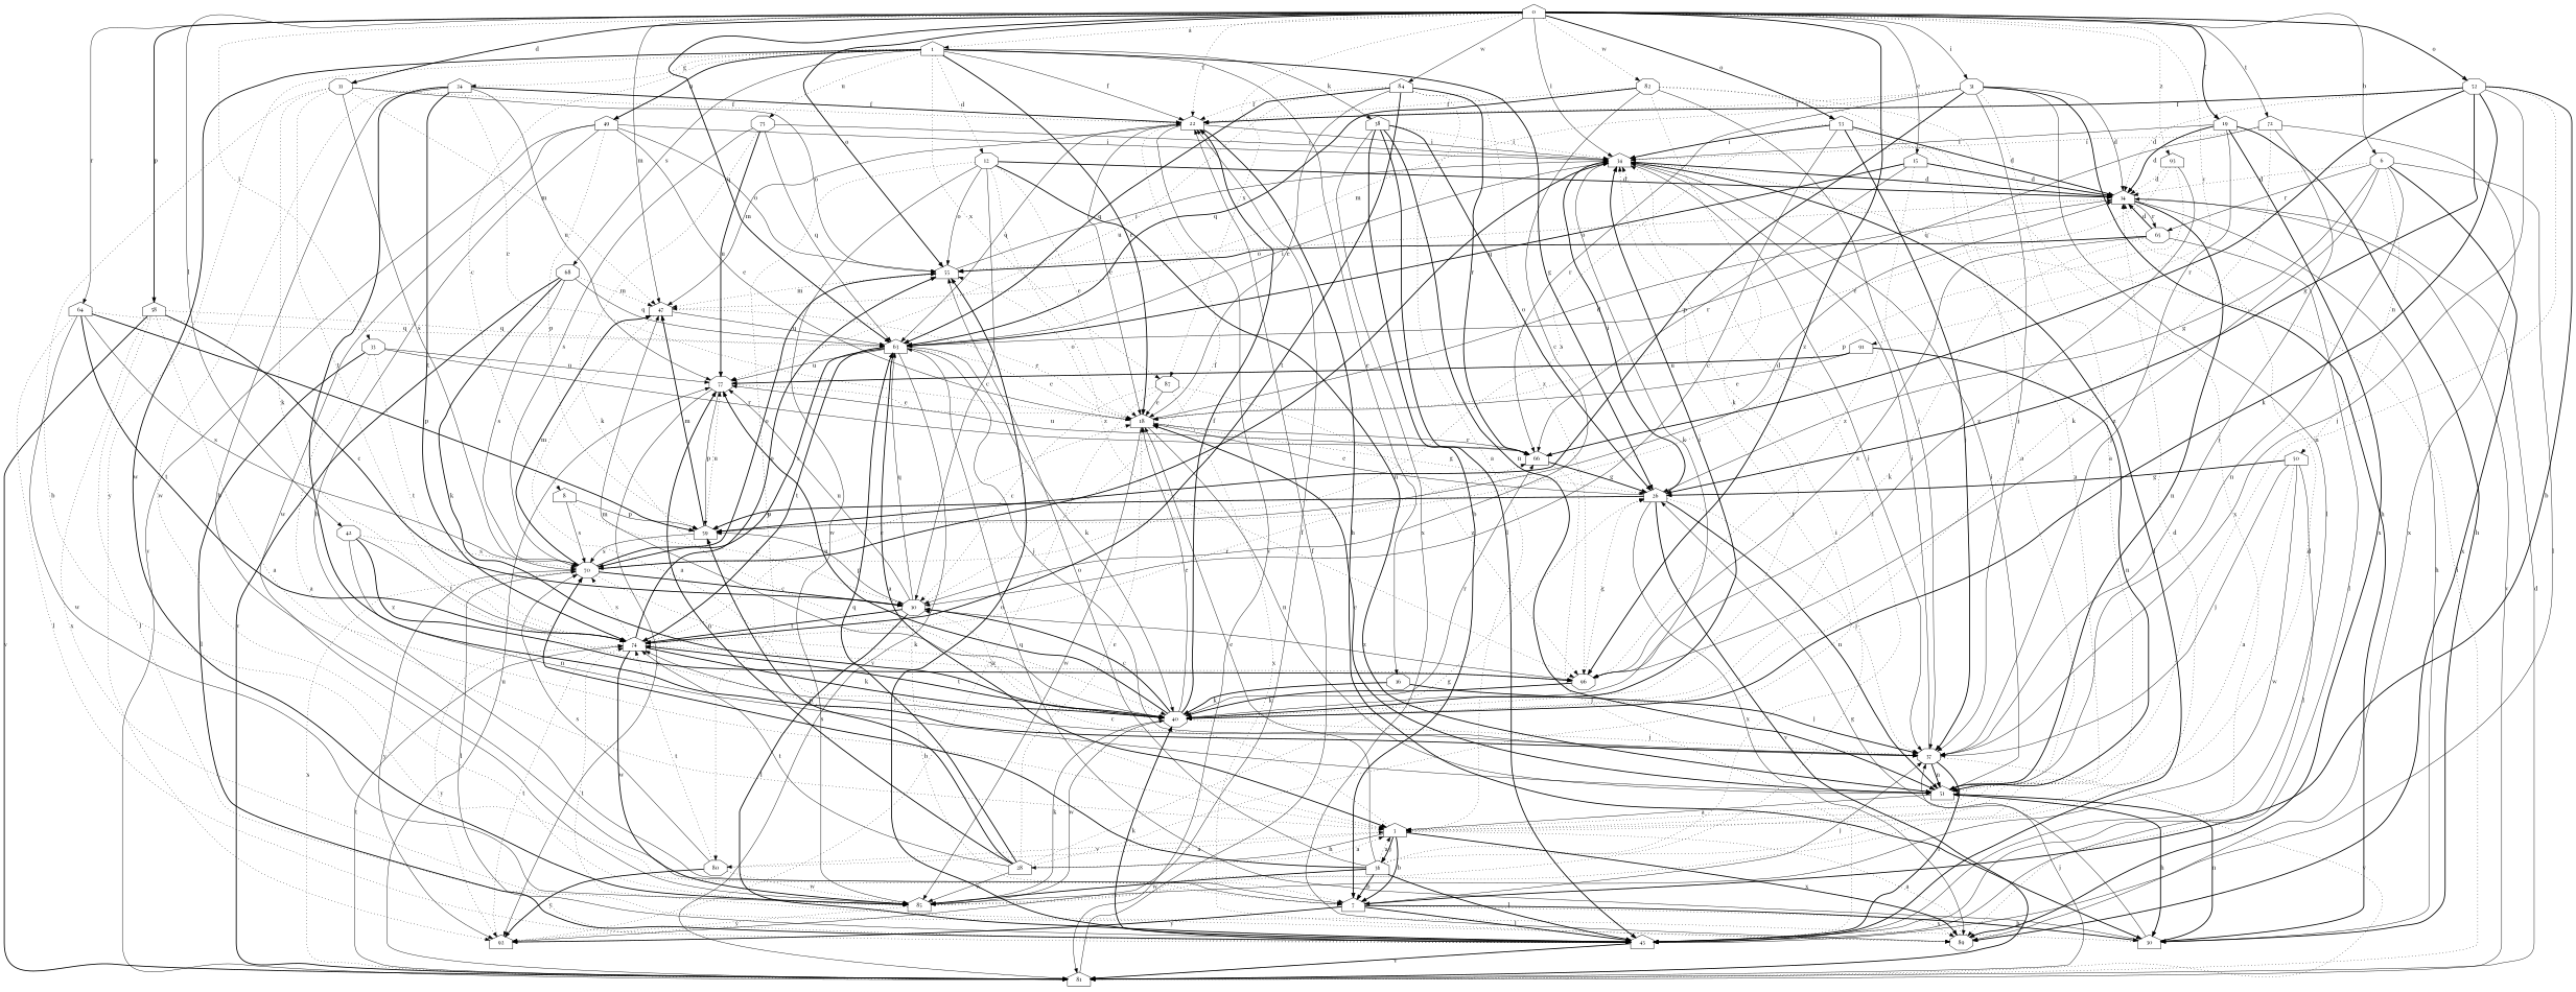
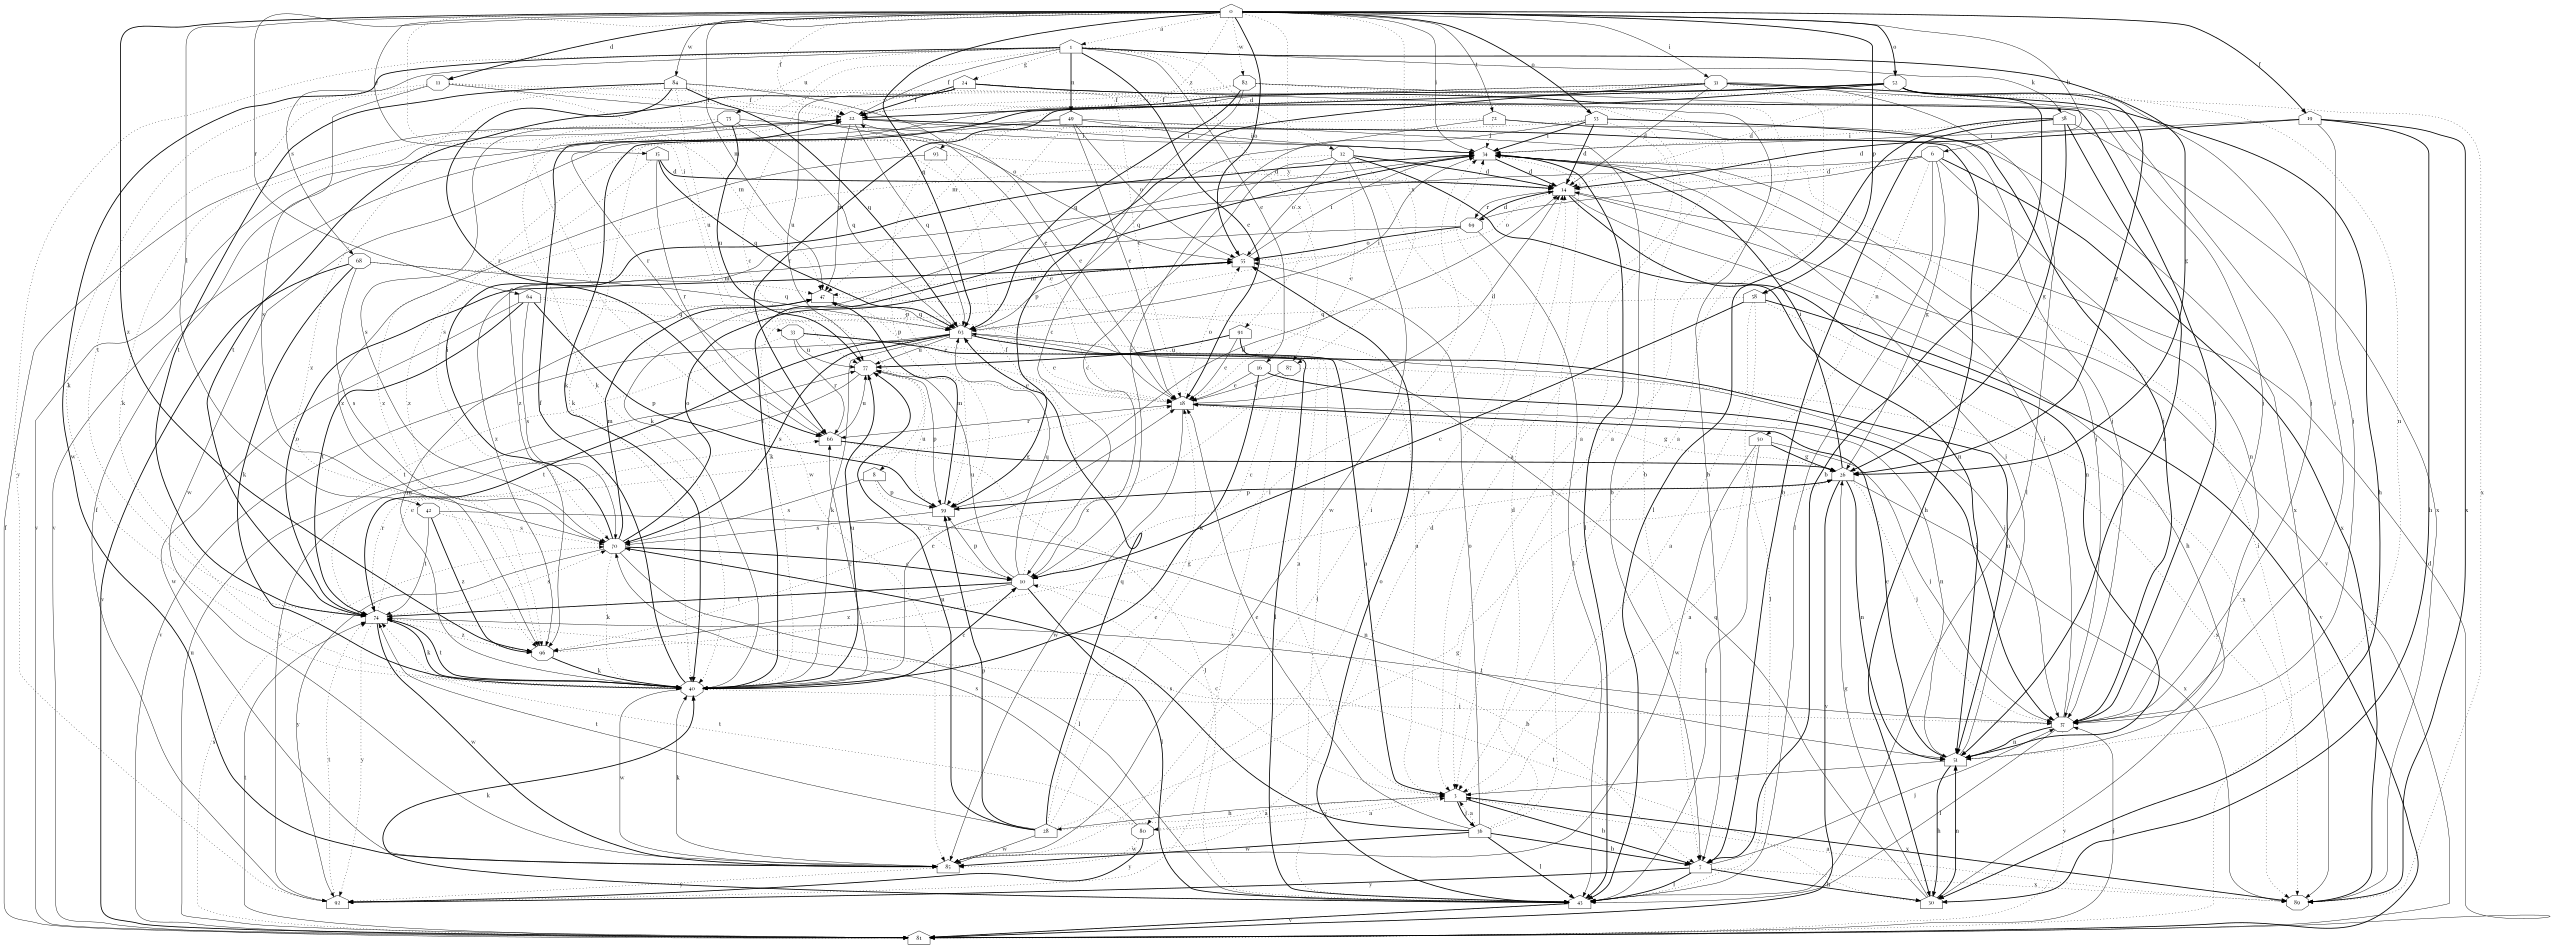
  strict digraph {
    fontname="Playfair Display"
    node [fontname="Playfair Display" shape=house]
    edge [fontname="Playfair Display" style=solid]
    0
    1
    6 [shape=octagon]
    11 [shape=octagon]
    15
    19
    22
    31 [shape=octagon]
    33 [shape=octagon]
    34
    42 [shape=octagon]
    47
    52 [shape=octagon]
    53
    55
    58
    63
    64
    72
    82 [shape=octagon]
    84
    87 [shape=octagon]
    91
    93
    96 [shape=octagon]
    8
    12 [shape=octagon]
    16 [shape=octagon]
    18
    24
    26
    38
    49
    68 [shape=octagon]
    75 [shape=octagon]
    85
    92
    89 [shape=octagon]
    14
    43
    50
    51
-   65 [shape=octagon]
+   65 [shape=octagon label=69]
    7
    70 [shape=octagon]
    74
    40 [shape=octagon]
    66
    30
    37 [shape=octagon]
    81
    3
    59
    77 [shape=octagon]
    10 [shape=octagon]
    80 [shape=octagon]
    28
    36
    0 -> 1 [label=a style=dotted]
    0 -> 6 [label=b]
    0 -> 11 [label=d style=bold]
    0 -> 15 [label=e]
    0 -> 19 [label=f style=bold]
    0 -> 22 [label=f style=dotted]
    0 -> 31 [label=i]
    0 -> 33 [label=i style=dotted]
    0 -> 34 [label=i]
    0 -> 42 [label=l]
    0 -> 47 [label=m]
    0 -> 52 [label=o style=bold]
    0 -> 53 [label=o style=bold]
    0 -> 55 [label=o style=bold]
    0 -> 58 [label=p style=bold]
    0 -> 63 [label=q style=bold]
    0 -> 64 [label=r]
    0 -> 72 [label=t]
    0 -> 82 [label=w style=dotted]
    0 -> 84 [label=w]
    0 -> 87 [label=x style=dotted]
    0 -> 91 [label=y style=dotted]
    0 -> 93 [label=z style=dotted]
    0 -> 96 [label=z style=bold]
    1 -> 22 [label=f]
    1 -> 87 [label=x style=dotted]
    1 -> 8 [label=c style=dotted]
    1 -> 12 [label=d style=dotted]
    1 -> 16 [label=e]
    1 -> 18 [label=e style=bold]
    1 -> 24 [label=g style=dotted]
    1 -> 26 [label=g style=bold]
    1 -> 38 [label=k]
    1 -> 49 [label=n style=bold]
    1 -> 68 [label=s]
    1 -> 75 [label=u style=dotted]
    1 -> 85 [label=w style=bold]
    1 -> 92 [label=y style=dotted]
    6 -> 96 [label=z]
    6 -> 26 [label=g]
    6 -> 89 [label=x style=bold]
    6 -> 14 [label=d style=dotted]
    6 -> 43 [label=l]
    6 -> 50 [label=n style=dotted]
    6 -> 51 [label=n]
    6 -> 65 [label=r]
    11 -> 22 [label=f style=dotted]
    11 -> 47 [label=m style=dotted]
    11 -> 55 [label=o]
    11 -> 7 [label=b style=dotted]
    11 -> 70 [label=s]
    11 -> 74 [label=t style=dotted]
    11 -> 40 [label=k style=dotted]
    15 -> 63 [label=q style=bold]
    15 -> 96 [label=z style=dotted]
    15 -> 14 [label=d style=bold]
    15 -> 66 [label=r]
    19 -> 34 [label=i]
    19 -> 89 [label=x style=bold]
    19 -> 14 [label=d style=bold]
    19 -> 30 [label=h style=bold]
    19 -> 37 [label=j]
    22 -> 34 [label=i]
    22 -> 47 [label=m]
    22 -> 63 [label=q]
    22 -> 18 [label=e]
    22 -> 30 [label=h style=bold]
    22 -> 81 [label=v]
    31 -> 22 [label=f style=dotted]
    31 -> 47 [label=m style=dotted]
    31 -> 14 [label=d]
    31 -> 43 [label=l]
    31 -> 66 [label=r]
    31 -> 30 [label=h style=bold]
    31 -> 37 [label=j]
    31 -> 3 [label=a style=dotted]
    31 -> 59 [label=p style=bold]
    33 -> 43 [label=l style=bold]
    33 -> 74 [label=t style=dotted]
    33 -> 66 [label=r]
    33 -> 3 [label=a style=dotted]
    33 -> 77 [label=u]
    34 -> 14 [label=d style=bold]
    34 -> 43 [label=l style=bold]
    34 -> 40 [label=k]
    34 -> 37 [label=j]
    42 -> 96 [label=z style=bold]
    42 -> 51 [label=n]
    42 -> 70 [label=s style=dotted]
    42 -> 74 [label=t]
    47 -> 63 [label=q]
    47 -> 18 [label=e style=dotted]
    47 -> 3 [label=a style=dotted]
    52 -> 22 [label=f style=bold]
    52 -> 26 [label=g style=bold]
    52 -> 14 [label=d style=dotted]
    52 -> 51 [label=n style=dotted]
    52 -> 7 [label=b style=bold]
    52 -> 40 [label=k style=bold]
    52 -> 66 [label=r style=bold]
    52 -> 37 [label=j]
    53 -> 34 [label=i style=bold]
    53 -> 14 [label=d style=bold]
    53 -> 70 [label=s style=dotted]
    53 -> 37 [label=j style=bold]
    53 -> 3 [label=a style=dotted]
    53 -> 10 [label=c]
    55 -> 34 [label=i]
    55 -> 47 [label=m style=dotted]
    58 -> 63 [label=q style=dotted]
    58 -> 89 [label=x style=dotted]
    58 -> 43 [label=l style=dotted]
    58 -> 81 [label=v style=bold]
    58 -> 3 [label=a style=dotted]
    58 -> 10 [label=c style=bold]
    63 -> 34 [label=i]
    63 -> 18 [label=e style=dotted]
    63 -> 70 [label=s style=bold]
    63 -> 74 [label=t style=bold]
    63 -> 40 [label=k]
    63 -> 37 [label=j]
    63 -> 81 [label=v]
    63 -> 3 [label=a style=bold]
    63 -> 77 [label=u]
    64 -> 63 [label=q style=dotted]
    64 -> 85 [label=w]
    64 -> 43 [label=l style=dotted]
    64 -> 70 [label=s]
    64 -> 74 [label=t style=bold]
    64 -> 59 [label=p style=bold]
    72 -> 34 [label=i style=dotted]
    72 -> 63 [label=q]
    72 -> 89 [label=x]
    72 -> 40 [label=k style=dotted]
    72 -> 37 [label=j]
    82 -> 22 [label=f style=dotted]
    82 -> 63 [label=q style=bold]
    82 -> 89 [label=x style=dotted]
    82 -> 40 [label=k style=dotted]
    82 -> 37 [label=j]
    82 -> 3 [label=a style=dotted]
    82 -> 10 [label=c]
    84 -> 22 [label=f style=dotted]
    84 -> 63 [label=q style=bold]
    84 -> 96 [label=z style=dotted]
    84 -> 18 [label=e]
    84 -> 74 [label=t style=bold]
    84 -> 66 [label=r style=bold]
    84 -> 3 [label=a style=dotted]
    84 -> 77 [label=u style=dotted]
    87 -> 96 [label=z style=dotted]
    87 -> 18 [label=e]
    87 -> 92 [label=y style=dotted]
    87 -> 89 [label=x style=dotted]
    87 -> 10 [label=c style=dotted]
    91 -> 18 [label=e]
    91 -> 51 [label=n style=bold]
    91 -> 77 [label=u style=bold]
    93 -> 96 [label=z]
    93 -> 18 [label=e style=dotted]
    93 -> 14 [label=d style=dotted]
    93 -> 59 [label=p style=dotted]
    96 -> 26 [label=g style=dotted]
    96 -> 40 [label=k style=bold]
    8 -> 70 [label=s]
    8 -> 59 [label=p]
    8 -> 10 [label=c style=dotted]
    12 -> 55 [label=o]
    12 -> 96 [label=z style=dotted]
    12 -> 18 [label=e style=dotted]
    12 -> 85 [label=w]
    12 -> 14 [label=d style=bold]
    12 -> 51 [label=n style=bold]
    12 -> 10 [label=c]
    12 -> 80 [label=v style=dotted]
    16 -> 40 [label=k style=bold]
    16 -> 37 [label=j style=bold]
    18 -> 55 [label=o style=dotted]
    18 -> 26 [label=g style=dotted]
    18 -> 85 [label=w]
    18 -> 14 [label=d]
    18 -> 51 [label=n]
    18 -> 66 [label=r]
    24 -> 22 [label=f style=bold]
    24 -> 18 [label=e style=dotted]
    24 -> 85 [label=w style=dotted]
    24 -> 7 [label=b]
    24 -> 74 [label=t style=bold]
    24 -> 37 [label=j style=bold]
    24 -> 77 [label=u]
    26 -> 34 [label=i style=bold]
-   26 -> 18 [label=e]
+   16 -> 18 [label=e]
    26 -> 89 [label=x]
    26 -> 51 [label=n style=bold]
    26 -> 37 [label=j style=dotted]
    26 -> 81 [label=v style=bold]
    26 -> 59 [label=p style=bold]
    38 -> 34 [label=i style=dotted]
-   38 -> 26 [label=o style=bold]
+   38 -> 26 [label=g style=bold]
    38 -> 89 [label=x]
    38 -> 43 [label=l style=bold]
    38 -> 51 [label=n style=bold]
    38 -> 7 [label=b style=bold]
    49 -> 34 [label=i]
    49 -> 55 [label=o]
    49 -> 18 [label=e]
    49 -> 85 [label=w]
    49 -> 7 [label=b]
    49 -> 81 [label=v]
    49 -> 59 [label=p style=dotted]
    68 -> 47 [label=m style=dotted]
    68 -> 63 [label=q]
    68 -> 70 [label=s]
    68 -> 40 [label=k style=bold]
    68 -> 81 [label=v style=bold]
    75 -> 34 [label=i]
    75 -> 63 [label=q]
    75 -> 70 [label=s]
    75 -> 40 [label=k style=dotted]
    75 -> 77 [label=u style=bold]
    85 -> 34 [label=i style=dotted]
    85 -> 92 [label=y style=dotted]
    85 -> 14 [label=d style=dotted]
    85 -> 40 [label=k]
    92 -> 22 [label=f]
    92 -> 74 [label=t style=dotted]
    89 -> 3 [label=a style=dotted]
    14 -> 55 [label=o style=dotted]
    14 -> 51 [label=n style=bold]
    14 -> 65 [label=r]
    14 -> 30 [label=h]
    14 -> 81 [label=v]
    43 -> 55 [label=o style=bold]
    43 -> 40 [label=k style=bold]
    43 -> 81 [label=v style=bold]
    50 -> 26 [label=g style=bold]
    50 -> 85 [label=w]
    50 -> 43 [label=l]
    50 -> 37 [label=j]
    50 -> 3 [label=a style=dotted]
    51 -> 34 [label=i]
    51 -> 18 [label=e style=bold]
    51 -> 30 [label=h style=bold]
    51 -> 3 [label=a]
    65 -> 55 [label=o style=bold]
    65 -> 96 [label=z]
    65 -> 14 [label=d style=bold]
    65 -> 43 [label=l]
    65 -> 40 [label=k style=dotted]
    7 -> 92 [label=y style=bold]
    7 -> 89 [label=x style=dotted]
    7 -> 43 [label=l style=bold]
    7 -> 30 [label=h style=bold]
    7 -> 37 [label=j]
    70 -> 34 [label=i style=bold]
    70 -> 47 [label=m style=bold]
    70 -> 55 [label=o style=bold]
    70 -> 92 [label=y]
    70 -> 43 [label=l]
    70 -> 40 [label=k style=dotted]
    70 -> 10 [label=c style=bold]
    74 -> 55 [label=o style=bold]
    74 -> 96 [label=z style=dotted]
    74 -> 18 [label=e style=dotted]
    74 -> 85 [label=w style=bold]
    74 -> 92 [label=y style=dotted]
    74 -> 70 [label=s style=dotted]
    74 -> 40 [label=k style=bold]
    74 -> 66 [label=r style=dotted]
    40 -> 22 [label=f style=bold]
    40 -> 34 [label=i style=bold]
    40 -> 47 [label=m]
    40 -> 18 [label=e]
    40 -> 85 [label=w]
    40 -> 74 [label=t style=bold]
    40 -> 66 [label=r]
    40 -> 37 [label=j style=dotted]
    40 -> 77 [label=u style=bold]
    40 -> 10 [label=c style=bold]
    66 -> 26 [label=g style=bold]
    66 -> 43 [label=l style=dotted]
    66 -> 77 [label=u]
    30 -> 63 [label=q]
    30 -> 26 [label=g]
    30 -> 51 [label=n style=bold]
    30 -> 74 [label=t style=dotted]
    37 -> 34 [label=i]
-   37 -> 43 [label=l style=bold]
+   37 -> 43 [label=l]
    37 -> 51 [label=n style=bold]
    37 -> 74 [label=t]
    37 -> 81 [label=v style=dotted]
    81 -> 22 [label=f]
    81 -> 34 [label=i style=dotted]
    81 -> 14 [label=d]
    81 -> 70 [label=s style=dotted]
    81 -> 74 [label=t]
    81 -> 37 [label=j]
    81 -> 77 [label=u]
    3 -> 89 [label=x style=bold]
    3 -> 7 [label=b style=bold]
    3 -> 10 [label=c style=dotted]
    3 -> 80 [label=v style=dotted]
    3 -> 28 [label=h]
    3 -> 36 [label=j style=bold]
    59 -> 47 [label=m style=bold]
    59 -> 14 [label=d]
    59 -> 70 [label=s]
    59 -> 77 [label=u style=dotted]
    77 -> 18 [label=e style=dotted]
    77 -> 92 [label=y]
    77 -> 59 [label=p]
    10 -> 22 [label=f style=dotted]
    10 -> 63 [label=q]
    10 -> 96 [label=z]
    10 -> 43 [label=l style=bold]
    10 -> 7 [label=b style=dotted]
    10 -> 74 [label=t style=bold]
    10 -> 59 [label=p]
    10 -> 77 [label=u]
    80 -> 85 [label=w style=dotted]
    80 -> 92 [label=y style=bold]
    80 -> 70 [label=s]
    80 -> 74 [label=t style=dotted]
    80 -> 3 [label=a style=dotted]
    28 -> 34 [label=i style=dotted]
    28 -> 63 [label=q style=bold]
    28 -> 18 [label=e style=dotted]
    28 -> 26 [label=g style=dotted]
    28 -> 85 [label=w]
    28 -> 74 [label=t]
    28 -> 3 [label=a style=dotted]
    28 -> 59 [label=p style=bold]
    28 -> 77 [label=u style=bold]
    36 -> 34 [label=i style=dotted]
    36 -> 55 [label=o]
    36 -> 18 [label=e]
    36 -> 85 [label=w style=bold]
    36 -> 14 [label=d style=dotted]
    36 -> 43 [label=l style=bold]
    36 -> 7 [label=b style=bold]
    36 -> 70 [label=s style=bold]
    36 -> 3 [label=a style=dotted]
  }
